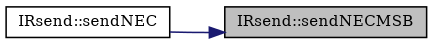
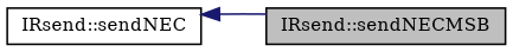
  digraph {
    rankdir=RL
    fontname="DejaVu Serif"
    node [color=black fontname="DejaVu Serif" fontsize=10 shape=record style=filled]
    n1 [fillcolor=grey75 fontcolor=black height=0.2 label="IRsend::sendNECMSB" width=0.4]
    n2 [fillcolor=white height=0.2 label="IRsend::sendNEC" width=0.4]
-   n1 -> n2 [color=midnightblue dir=back fontname="DejaVu Serif" fontsize=10 labelfontname=Helvetica labelfontsize=10 style=solid]
+   n2 -> n1 [color=midnightblue dir=back fontname="DejaVu Serif" fontsize=10 labelfontname=Helvetica labelfontsize=10 style=solid]
  }
